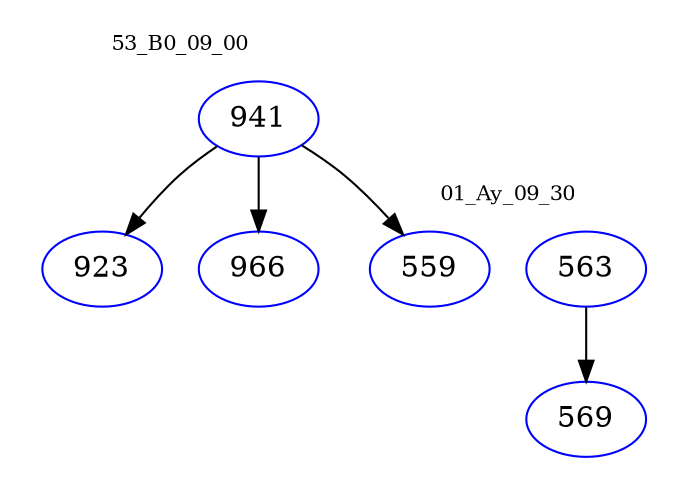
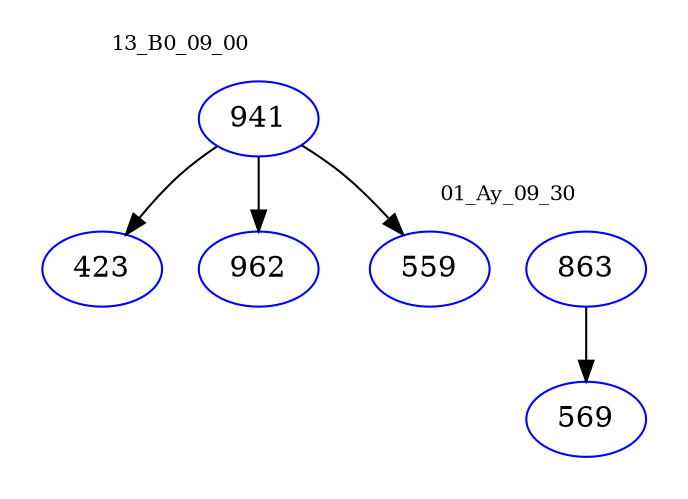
  digraph {
    node [color=blue]
    edge [color=black]
-   n1 [label=563]
+   n1 [label=863]
    n2 [label=559]
    n3 [label=569]
    n4 [label=941]
-   n5 [label=923]
-   n6 [label=966]
+   n5 [label=423]
+   n6 [label=962]
    subgraph cluster_1 {
      color=white
      fontsize=10
      label="01_Ay_09_30"
      n1
      n2
      n3
    }
    subgraph cluster_2 {
      color=white
      fontsize=10
-     label="53_B0_09_00"
+     label="13_B0_09_00"
      n4
      n5
      n6
    }
    n1 -> n3
    n4 -> n2
    n4 -> n5
    n4 -> n6
  }
